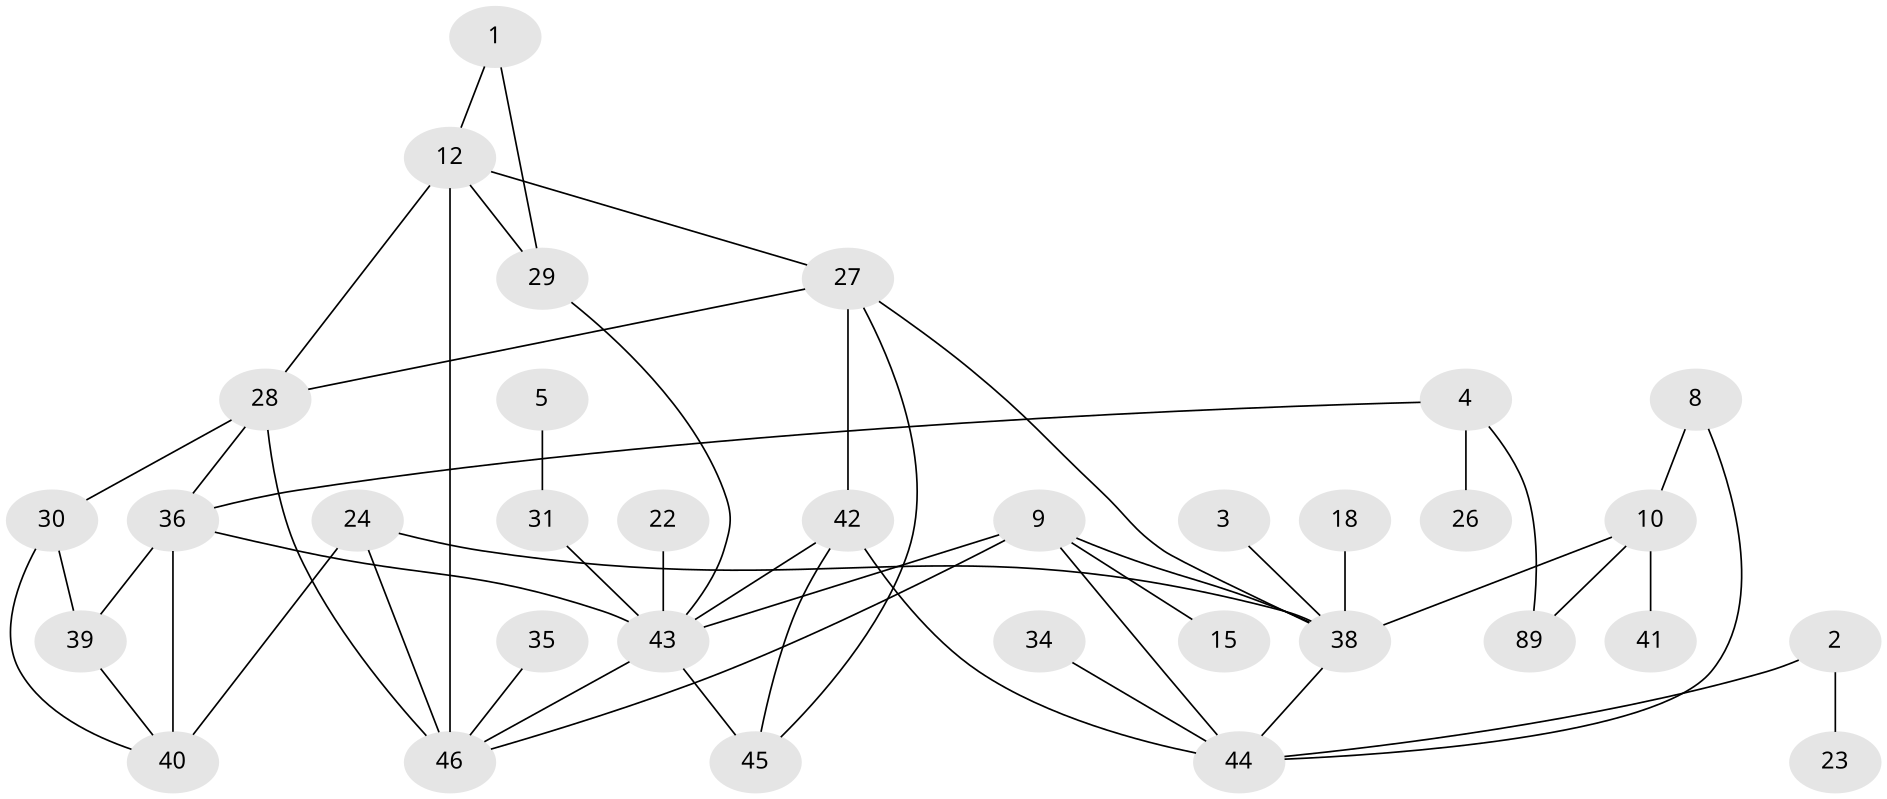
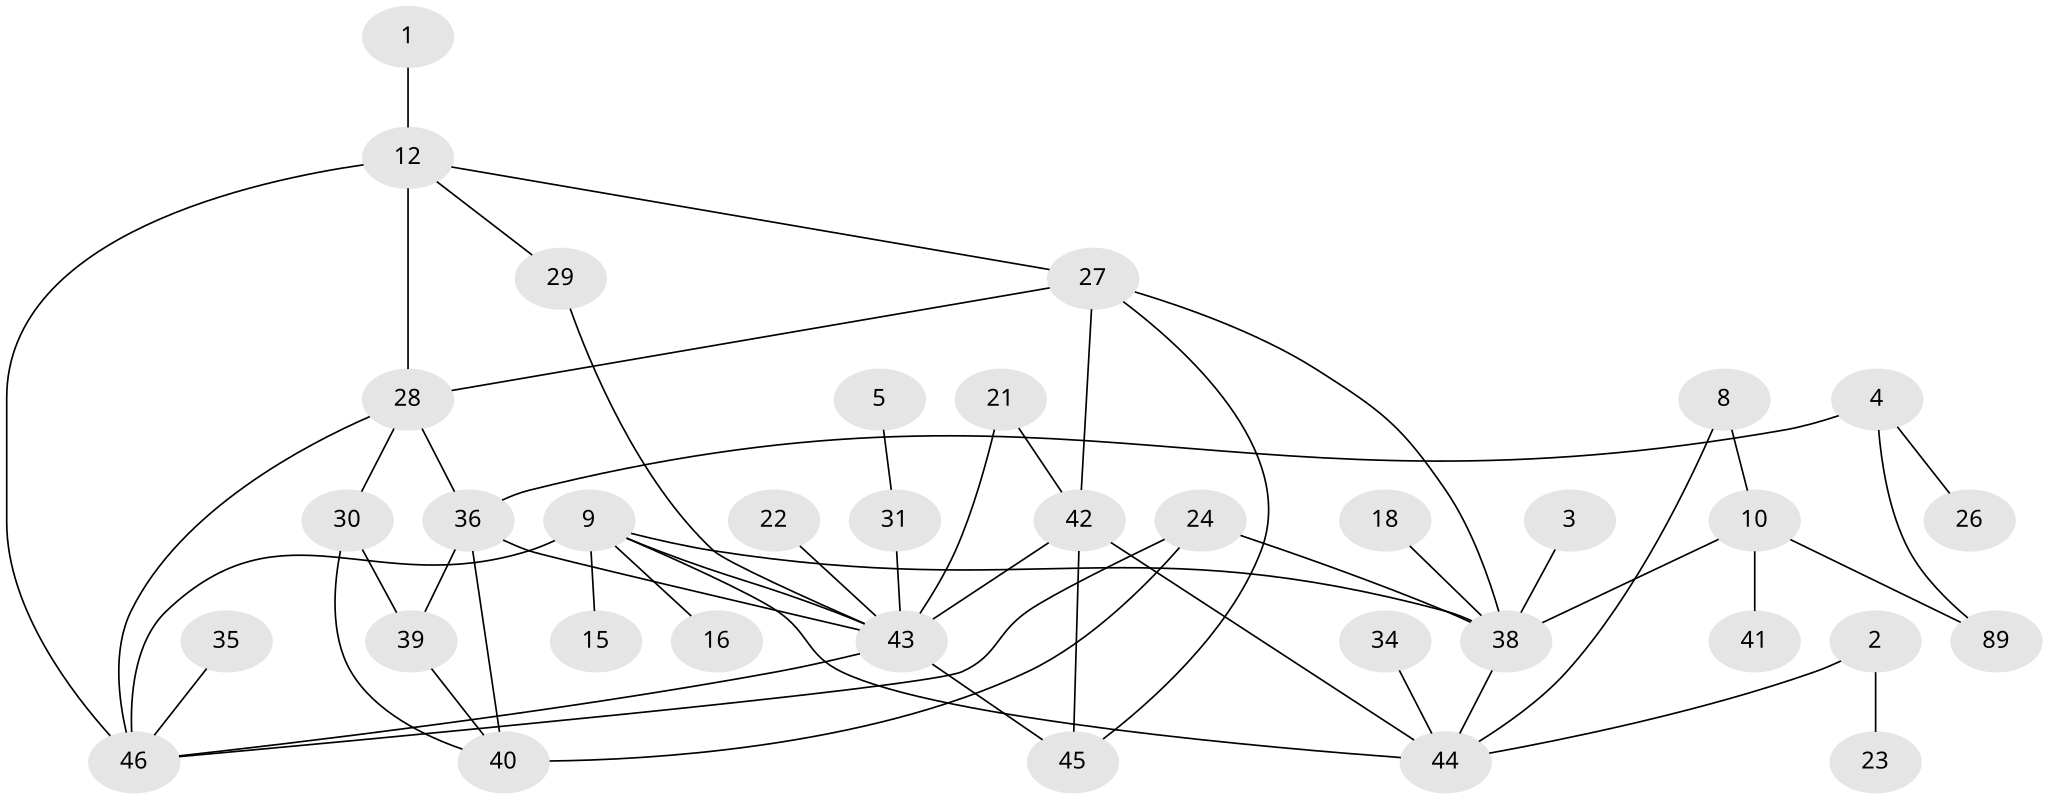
  graph {
    fontname="Noto Sans"
    node [color=gray90 fontname="Noto Sans" style=filled]
    edge [fontname="Noto Sans" weight=1.0]
    1
    12
    29
    46
    27
    28
    43
    2
    23
    44
    3
    38
    n13 [label=89]
    4
    26
    36
    10
    41
    40
    39
    5
    31
    8
    9
    15
+   16
    45
    42
    30
    18
+   21
    22
    24
    34
    35
    1 -- 12
-   1 -- 29
    12 -- 29
    12 -- 46 [weight=2.0]
    12 -- 27
    12 -- 28
    29 -- 43
    27 -- 28
    27 -- 38
    27 -- 45
    27 -- 42
    28 -- 46
    28 -- 36
    28 -- 30
    43 -- 46
    43 -- 45
    2 -- 23
    2 -- 44
    3 -- 38
    38 -- 44
    4 -- n13
    4 -- 26
    4 -- 36
    36 -- 43
    36 -- 40 [weight=2.0]
    36 -- 39
    10 -- 38
    10 -- n13
    10 -- 41
    39 -- 40
    5 -- 31
    31 -- 43
    8 -- 44
    8 -- 10
    9 -- 46
    9 -- 43 [weight=2.0]
    9 -- 44
    9 -- 38
    9 -- 15
+   9 -- 16
    42 -- 43
    42 -- 44
    42 -- 45
    30 -- 40
    30 -- 39
    18 -- 38
+   21 -- 43
+   21 -- 42
    22 -- 43
    24 -- 46
    24 -- 38
    24 -- 40
    34 -- 44
    35 -- 46
  }
